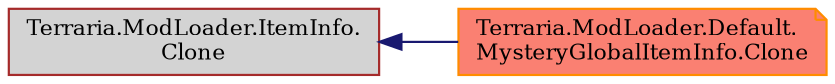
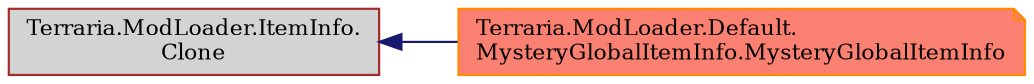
  digraph {
    rankdir=LR
    fontname="DejaVu Serif"
    node [fontname="DejaVu Serif" fontsize=10 style=filled]
    n1 [color=brown fillcolor=lightgrey fontcolor=black height=0.2 label="Terraria.ModLoader.ItemInfo.\lClone" shape=box width=0.4]
-   n2 [color=darkorange fillcolor=salmon height=0.2 label="Terraria.ModLoader.Default.\lMysteryGlobalItemInfo.Clone" shape=note width=0.4]
+   n2 [color=darkorange fillcolor=salmon height=0.2 label="Terraria.ModLoader.Default.\lMysteryGlobalItemInfo.MysteryGlobalItemInfo" shape=note width=0.4]
    n1 -> n2 [color=midnightblue dir=back fontname="DejaVu Serif" fontsize=10 labelfontname=Helvetica labelfontsize=10 style=solid]
  }
